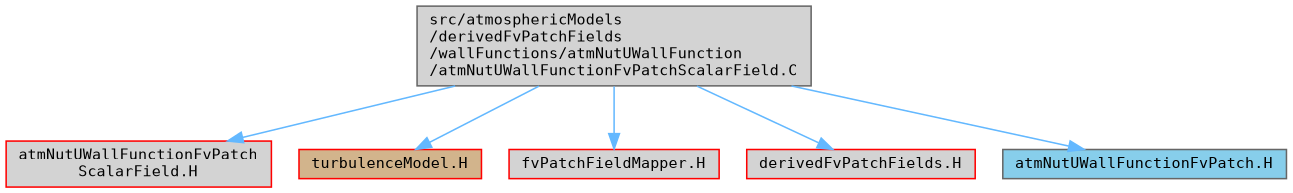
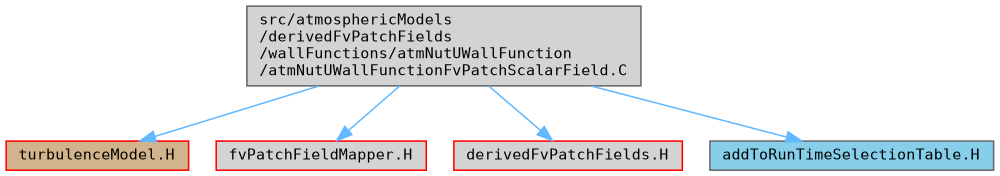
  digraph {
    fontname="DejaVu Sans Mono"
    node [color=red fillcolor=lightgrey fontname="DejaVu Sans Mono" fontsize=10 shape=box style=filled]
    edge [color=steelblue1 fontname="DejaVu Sans Mono" fontsize=10 labelfontname=Helvetica labelfontsize=10 style=solid]
    n1 [color=gray40 fontcolor=black height=0.2 label="src/atmosphericModels\l/derivedFvPatchFields\l/wallFunctions/atmNutUWallFunction\l/atmNutUWallFunctionFvPatchScalarField.C" width=0.4]
-   n2 [height=0.2 label="atmNutUWallFunctionFvPatch\lScalarField.H" width=0.4]
    n3 [fillcolor=tan height=0.2 label="turbulenceModel.H" width=0.4]
    n4 [height=0.2 label="fvPatchFieldMapper.H" width=0.4]
    n5 [height=0.2 label="derivedFvPatchFields.H" width=0.4]
-   n6 [color=grey40 fillcolor=skyblue height=0.2 label="atmNutUWallFunctionFvPatch.H" width=0.4]
-   n1 -> n2
+   n6 [color=grey40 fillcolor=skyblue height=0.2 label="addToRunTimeSelectionTable.H" width=0.4]
    n1 -> n3
    n1 -> n4
    n1 -> n5
    n1 -> n6
  }
